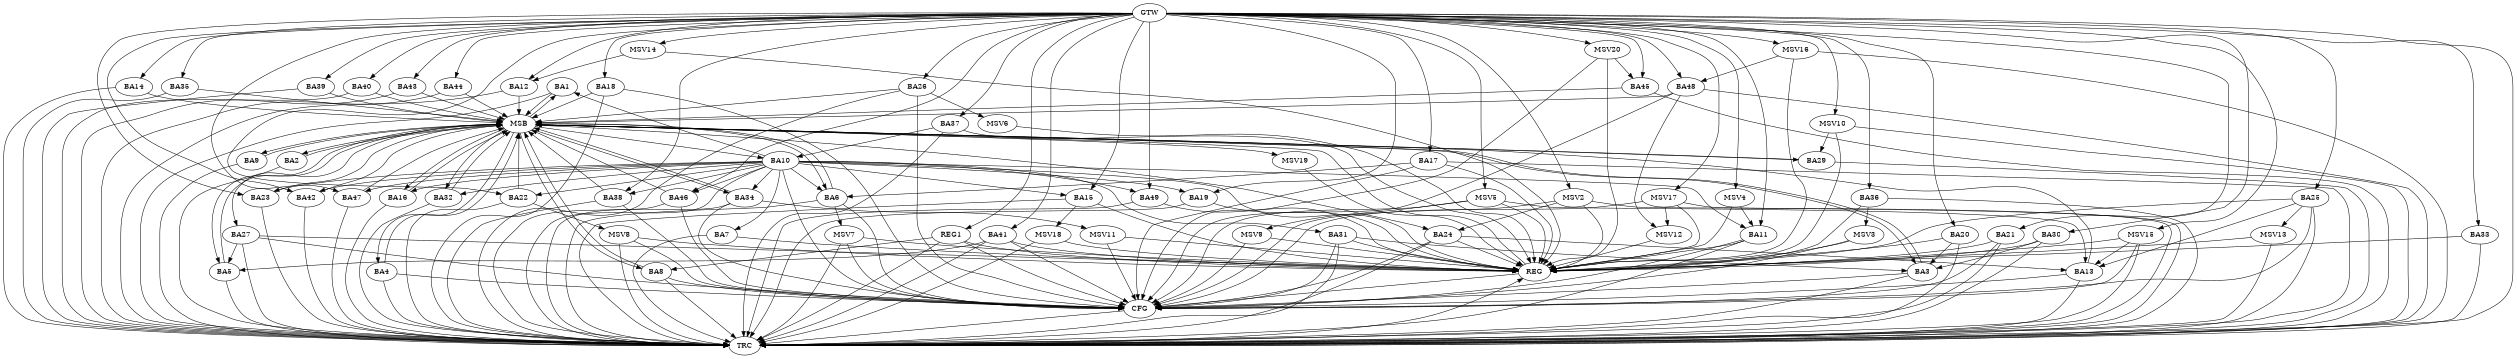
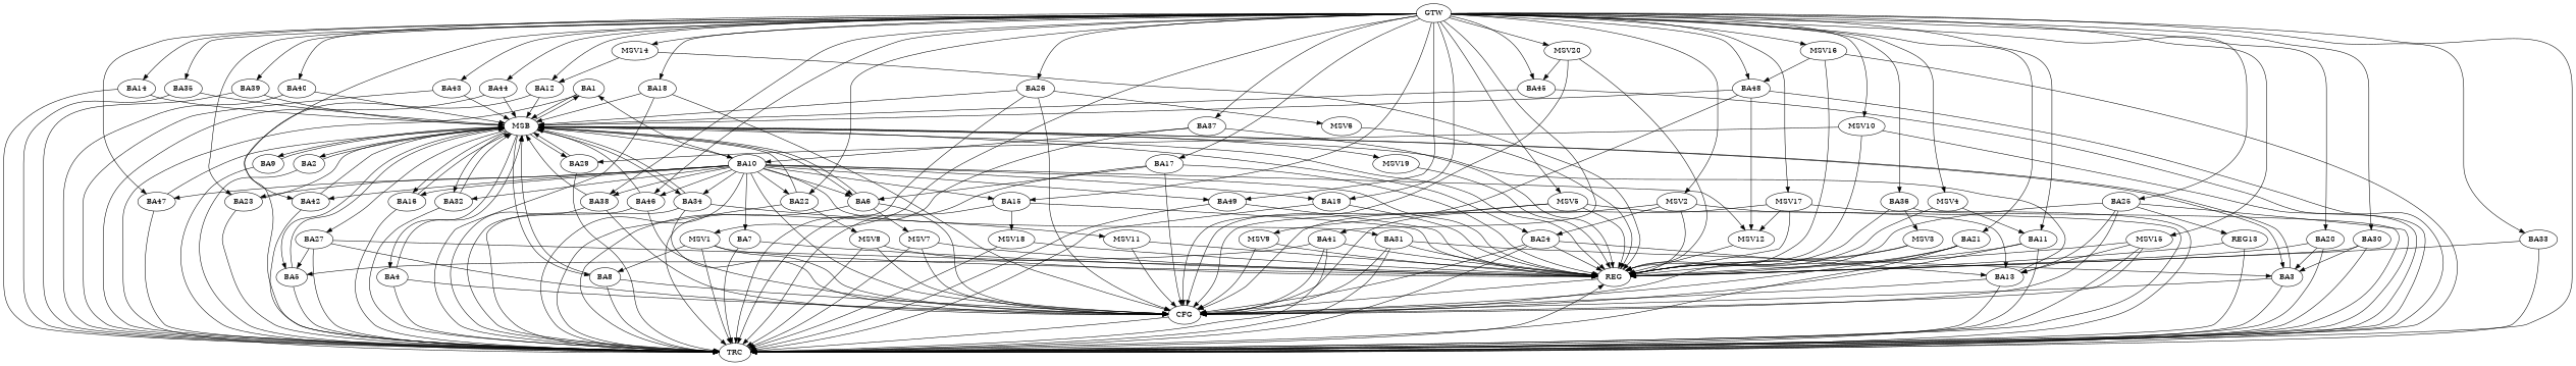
  strict digraph {
    n1 [label=BA1]
    n2 [label=MSB]
    n3 [label=TRC]
    n4 [label=BA2]
    n5 [label=BA3]
    n6 [label=BA4]
    n7 [label=BA5]
    n8 [label=BA6]
    n9 [label=REG]
    n10 [label=BA8]
    n11 [label=BA9]
    n12 [label=BA10]
    n13 [label=BA16]
    n14 [label=BA32]
    n15 [label=BA34]
    n16 [label=BA24]
    n17 [label=BA27]
    n18 [label=BA29]
    n19 [label=MSV19]
    n20 [label=CFG]
    n21 [label=MSV7]
    n22 [label=BA7]
    n23 [label=BA11]
    n24 [label=BA15]
    n25 [label=BA19]
    n26 [label=BA22]
    n27 [label=BA23]
    n28 [label=BA31]
    n29 [label=BA38]
    n30 [label=BA42]
    n31 [label=BA46]
    n32 [label=BA47]
    n33 [label=BA49]
    n34 [label=MSV18]
    n35 [label=MSV8]
    n36 [label=MSV11]
    n37 [label=BA12]
    n38 [label=BA13]
    n39 [label=BA14]
    n40 [label=BA17]
    n41 [label=BA18]
    n42 [label=BA20]
    n43 [label=BA21]
    n44 [label=BA25]
-   n45 [label=MSV13]
+   n45 [label=REG13]
    n46 [label=BA26]
    n47 [label=MSV6]
    n48 [label=BA30]
    n49 [label=BA33]
    n50 [label=BA35]
    n51 [label=BA36]
    n52 [label=MSV3]
    n53 [label=BA37]
    n54 [label=BA39]
    n55 [label=BA40]
    n56 [label=BA41]
    n57 [label=BA43]
    n58 [label=BA44]
    n59 [label=BA45]
    n60 [label=BA48]
    n61 [label=MSV12]
    n62 [label=GTW]
-   n63 [label=REG1]
+   n63 [label=MSV1]
    n64 [label=MSV2]
    n65 [label=MSV4]
    n66 [label=MSV5]
    n67 [label=MSV10]
    n68 [label=MSV14]
    n69 [label=MSV15]
    n70 [label=MSV16]
    n71 [label=MSV17]
    n72 [label=MSV20]
    n73 [label=MSV9]
    n1 -> n2
    n1 -> n3
    n2 -> n1
    n2 -> n4
    n2 -> n5
    n2 -> n6
    n2 -> n7
    n2 -> n8
-   n9 -> n2
+   n2 -> n9
    n2 -> n10
    n2 -> n11
    n2 -> n12
    n2 -> n13
    n2 -> n14
    n2 -> n15
    n2 -> n16
    n2 -> n17
    n2 -> n18
    n2 -> n19
    n3 -> n9
    n4 -> n2
    n4 -> n3
    n5 -> n2
    n5 -> n3
    n5 -> n20
    n6 -> n2
    n6 -> n3
    n6 -> n20
    n7 -> n2
    n7 -> n3
    n8 -> n2
    n8 -> n3
    n8 -> n20
    n8 -> n21
    n9 -> n20
    n10 -> n2
    n10 -> n3
    n10 -> n20
    n11 -> n2
    n11 -> n3
    n12 -> n1
    n12 -> n3
    n12 -> n8
    n12 -> n9
    n12 -> n13
    n12 -> n14
    n12 -> n15
    n12 -> n20
    n12 -> n22
-   n12 -> n23
+   n12 -> n61
    n12 -> n24
    n12 -> n25
    n12 -> n26
    n12 -> n27
    n12 -> n28
    n12 -> n29
    n12 -> n30
    n12 -> n31
    n12 -> n32
    n12 -> n33
    n13 -> n2
    n13 -> n3
    n14 -> n2
    n14 -> n3
    n15 -> n2
    n15 -> n3
    n15 -> n20
    n15 -> n36
    n16 -> n3
    n16 -> n9
    n16 -> n20
    n16 -> n38
    n17 -> n3
    n17 -> n7
    n17 -> n9
    n17 -> n20
    n18 -> n2
    n18 -> n3
    n19 -> n9
    n20 -> n3
    n21 -> n3
    n21 -> n9
    n21 -> n20
    n22 -> n3
    n22 -> n9
    n23 -> n3
    n23 -> n9
    n23 -> n20
    n24 -> n3
    n24 -> n9
    n24 -> n34
    n25 -> n3
    n25 -> n9
    n26 -> n2
    n26 -> n3
    n26 -> n35
    n27 -> n2
    n27 -> n3
    n28 -> n3
    n28 -> n5
    n28 -> n9
    n28 -> n20
    n29 -> n2
    n29 -> n3
    n29 -> n20
    n30 -> n2
    n30 -> n3
    n31 -> n2
    n31 -> n3
    n31 -> n20
    n32 -> n2
    n32 -> n3
    n33 -> n3
    n33 -> n9
    n34 -> n3
    n34 -> n9
    n35 -> n3
    n35 -> n9
    n35 -> n20
    n36 -> n9
    n36 -> n20
    n37 -> n2
    n37 -> n3
    n38 -> n2
    n38 -> n3
    n38 -> n20
    n39 -> n2
    n39 -> n3
    n40 -> n3
    n40 -> n8
    n40 -> n9
    n40 -> n20
    n41 -> n2
    n41 -> n3
    n41 -> n20
    n42 -> n3
    n42 -> n5
    n42 -> n9
    n43 -> n3
    n43 -> n9
    n43 -> n20
    n44 -> n3
    n44 -> n9
    n44 -> n20
    n44 -> n38
    n44 -> n45
    n45 -> n3
    n45 -> n9
    n46 -> n2
    n46 -> n3
    n46 -> n20
    n46 -> n47
    n47 -> n9
    n48 -> n3
    n48 -> n5
    n48 -> n9
    n49 -> n3
    n49 -> n9
    n50 -> n2
    n50 -> n3
    n51 -> n3
    n51 -> n9
    n51 -> n52
    n52 -> n9
    n52 -> n20
    n53 -> n3
    n53 -> n9
    n53 -> n12
    n54 -> n2
    n54 -> n3
    n55 -> n2
    n55 -> n3
    n56 -> n3
    n56 -> n7
    n56 -> n9
    n56 -> n20
    n57 -> n2
    n57 -> n3
    n58 -> n2
    n58 -> n3
    n59 -> n2
    n59 -> n3
    n60 -> n2
    n60 -> n3
    n60 -> n20
    n60 -> n61
    n61 -> n9
    n62 -> n3
    n62 -> n23
    n62 -> n24
    n62 -> n25
    n62 -> n26
    n62 -> n27
    n62 -> n29
    n62 -> n30
    n62 -> n31
    n62 -> n32
    n62 -> n33
    n62 -> n37
    n62 -> n39
    n62 -> n40
    n62 -> n41
    n62 -> n42
    n62 -> n43
    n62 -> n44
    n62 -> n46
    n62 -> n48
    n62 -> n49
    n62 -> n50
    n62 -> n51
    n62 -> n53
    n62 -> n54
    n62 -> n55
    n62 -> n56
    n62 -> n57
    n62 -> n58
    n62 -> n59
    n62 -> n60
    n62 -> n63
    n62 -> n64
    n62 -> n65
    n62 -> n66
    n62 -> n67
    n62 -> n68
    n62 -> n69
    n62 -> n70
    n62 -> n71
    n62 -> n72
    n63 -> n3
    n63 -> n9
    n63 -> n10
    n63 -> n20
    n64 -> n3
    n64 -> n9
    n64 -> n16
    n64 -> n20
    n65 -> n9
    n65 -> n23
    n66 -> n9
    n66 -> n20
    n66 -> n38
    n66 -> n73
    n67 -> n3
    n67 -> n9
    n67 -> n18
    n68 -> n9
    n68 -> n37
    n69 -> n3
    n69 -> n9
    n69 -> n20
    n69 -> n38
    n70 -> n3
    n70 -> n9
    n70 -> n60
    n71 -> n3
    n71 -> n9
    n71 -> n20
    n71 -> n61
    n72 -> n9
    n72 -> n20
    n72 -> n59
    n73 -> n9
    n73 -> n20
  }
